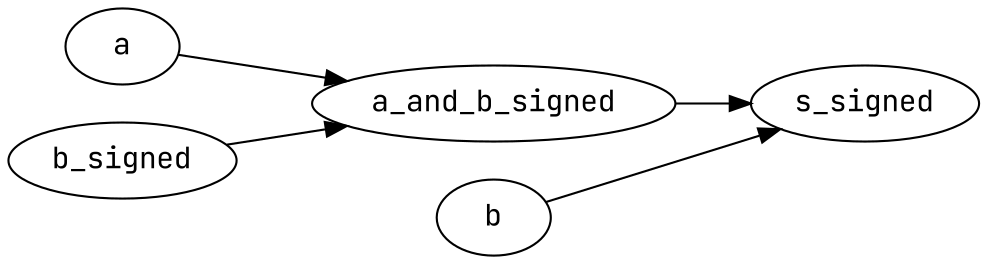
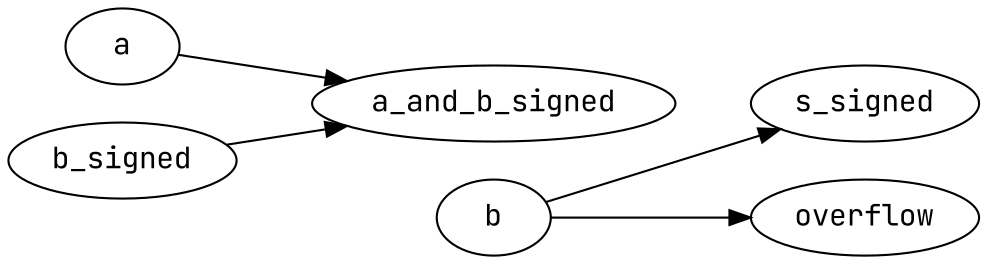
  strict digraph {
    fontname="JetBrains Mono"
    rankdir=LR
    node [fontname="JetBrains Mono"]
    edge [fontname="JetBrains Mono" weight=1.0]
    a
    a_and_b_signed
    s_signed
    b
+   overflow
    b_signed
    a -> a_and_b_signed
-   a_and_b_signed -> s_signed
    b -> s_signed
+   b -> overflow
    b_signed -> a_and_b_signed
  }
